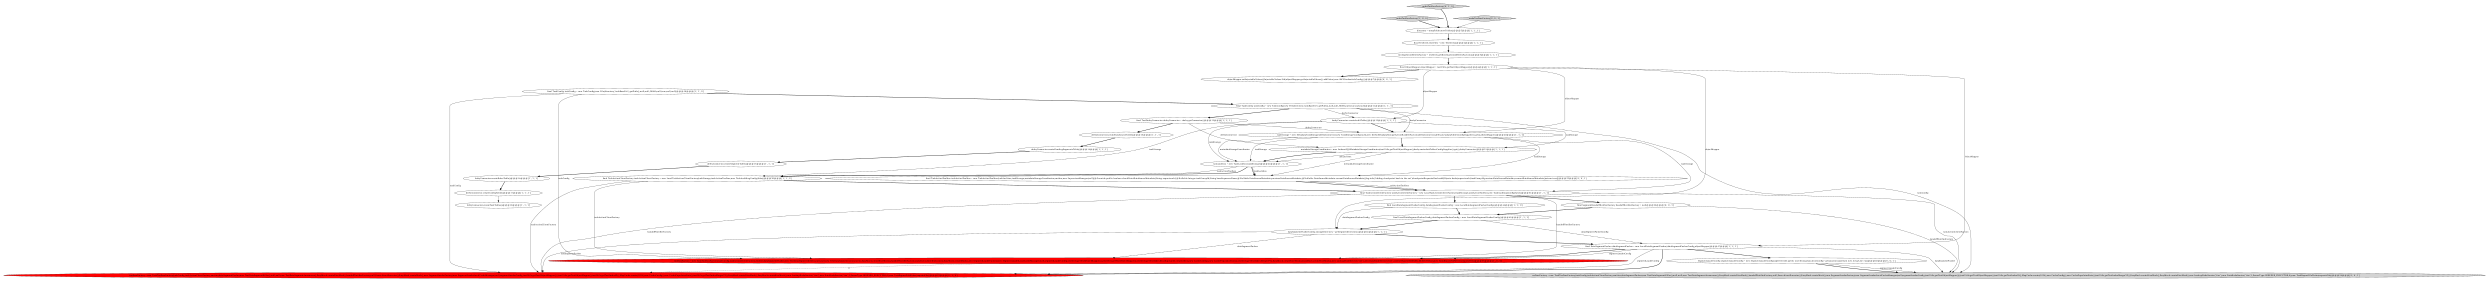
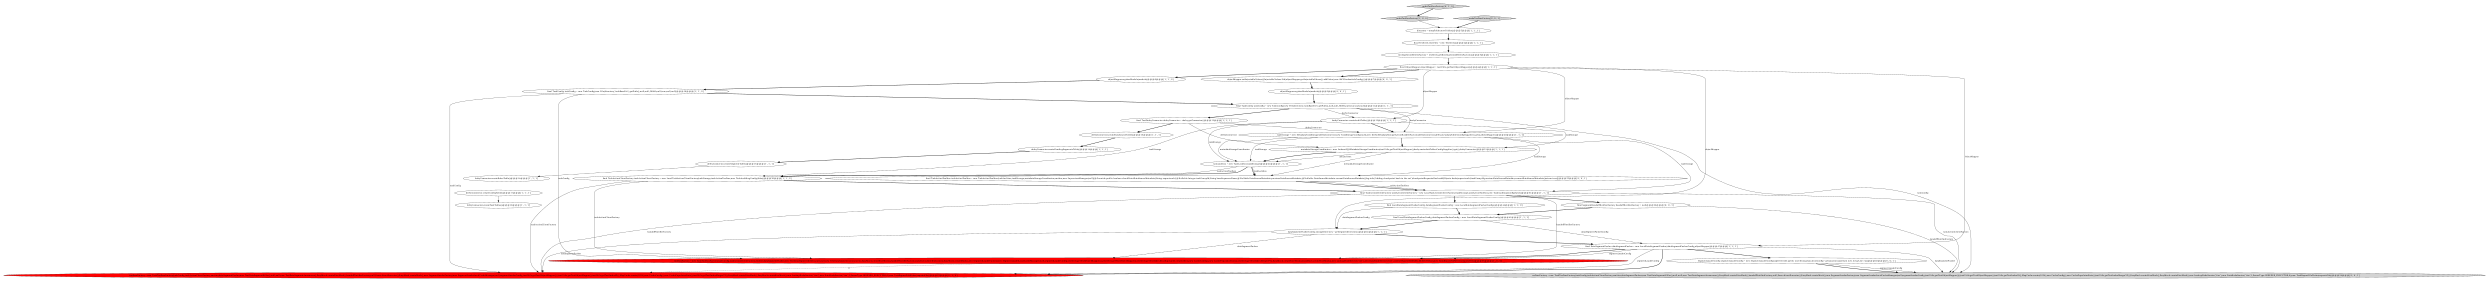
  digraph {
    fontname="PT Serif"
    node [fillcolor=white fontname="PT Serif" shape=ellipse style=filled]
    edge [fontname="PT Serif" style=solid]
    n1 [label="final DataSegmentPusher dataSegmentPusher = new LocalDataSegmentPusher(dataSegmentPusherConfig,objectMapper)@@@47@@@['1', '1', '1']"]
    n2 [fillcolor=red label="toolboxFactory = new TaskToolboxFactory(taskConfig,taskActionClientFactory,emitter,dataSegmentPusher,new TestDataSegmentKiller(),null,null,new TestDataSegmentAnnouncer(),EasyMock.createNiceMock(),handoffNotifierFactory,null,Execs.directExecutor(),EasyMock.createMock(),new SegmentLoaderFactory(new SegmentLoaderLocalCacheManager(null,segmentLoaderConfig,testUtils.getTestObjectMapper())),testUtils.getTestObjectMapper(),testUtils.getTestIndexIO(),MapCache.create(1024),new CacheConfig(),new CachePopulatorStats(),testUtils.getTestIndexMergerV9(),EasyMock.createNiceMock(),EasyMock.createNiceMock(),new LookupNodeService(\"tier\"),new DataNodeService(\"tier\",1,ServerType.INDEXER_EXECUTOR,0),new TaskReportFileWriter(reportsFile))@@@53@@@['0', '1', '0']"]
    n3 [label="SegmentLoaderConfig segmentLoaderConfig = new SegmentLoaderConfig(){@Override public List<StorageLocationConfig> getLocations(){return new ArrayList<>()}}@@@48@@@['0', '0', '1']"]
    n4 [fillcolor=red label="toolboxFactory = new TaskToolboxFactory(taskConfig,taskActionClientFactory,emitter,dataSegmentPusher,new TestDataSegmentKiller(),null,null,new TestDataSegmentAnnouncer(),EasyMock.createNiceMock(),handoffNotifierFactory,null,Execs.directExecutor(),EasyMock.createMock(),new SegmentLoaderFactory(new SegmentLoaderLocalCacheManager(null,segmentLoaderConfig,testUtils.getTestObjectMapper())),testUtils.getTestObjectMapper(),testUtils.getTestIndexIO(),MapCache.create(1024),new CacheConfig(),new CachePopulatorStats(),testUtils.getTestIndexMergerV9(),EasyMock.createNiceMock(),EasyMock.createNiceMock(),new LookupNodeService(\"tier\"),new DataNodeService(\"tier\",1,ServerType.INDEXER_EXECUTOR,0),new TaskReportFileWriter(reportsFile))@@@53@@@['1', '0', '0']"]
    n5 [fillcolor=lightgray label="toolboxFactory = new TaskToolboxFactory(taskConfig,taskActionClientFactory,emitter,dataSegmentPusher,new TestDataSegmentKiller(),null,null,new TestDataSegmentAnnouncer(),EasyMock.createNiceMock(),handoffNotifierFactory,null,Execs.directExecutor(),EasyMock.createMock(),new SegmentLoaderFactory(new SegmentLoaderLocalCacheManager(null,segmentLoaderConfig,testUtils.getTestObjectMapper())),testUtils.getTestObjectMapper(),testUtils.getTestIndexIO(),MapCache.create(1024),new CacheConfig(),new CachePopulatorStats(),testUtils.getTestIndexMergerV9(),EasyMock.createNiceMock(),EasyMock.createNiceMock(),new LookupNodeService(\"tier\"),new DataNodeService(\"tier\",1,ServerType.INDEXER_EXECUTOR,0),new TaskReportFileWriter(reportsFile))@@@54@@@['0', '0', '1']"]
    n6 [label="final TestUtils testUtils = new TestUtils()@@@4@@@['1', '1', '1']"]
    n7 [label="rowIngestionMetersFactory = testUtils.getRowIngestionMetersFactory()@@@5@@@['1', '1', '1']"]
    n8 [label="final ObjectMapper objectMapper = testUtils.getTestObjectMapper()@@@6@@@['1', '1', '1']"]
    n9 [label="metadataStorageCoordinator = new IndexerSQLMetadataStorageCoordinator(testUtils.getTestObjectMapper(),derby.metadataTablesConfigSupplier().get(),derbyConnector)@@@21@@@['1', '1', '1']"]
    n10 [label="taskLockbox = new TaskLockbox(taskStorage)@@@22@@@['1', '1', '1']"]
    n11 [label="final TaskActionToolbox taskActionToolbox = new TaskActionToolbox(taskLockbox,taskStorage,metadataStorageCoordinator,emitter,new SupervisorManager(null){@Override public boolean checkPointDataSourceMetadata(String supervisorId,@Nullable Integer taskGroupId,String baseSequenceName,@Nullable DataSourceMetadata previousDataSourceMetadata,@Nullable DataSourceMetadata currentDataSourceMetadata){log.info(\"Adding checkpoint hash to the set\")checkpointRequestsHash.add(Objects.hash(supervisorId,taskGroupId,previousDataSourceMetadata,currentDataSourceMetadata))return true}})@@@23@@@['0', '0', '1']"]
    n12 [label="final TaskActionClientFactory taskActionClientFactory = new LocalTaskActionClientFactory(taskStorage,taskActionToolbox,new TaskAuditLogConfig(false))@@@30@@@['1', '1', '0']"]
    n13 [label="final TaskActionClientFactory taskActionClientFactory = new LocalTaskActionClientFactory(taskStorage,taskActionToolbox,new TaskAuditLogConfig(false))@@@31@@@['1', '1', '1']"]
    n14 [label="final LocalDataSegmentPusherConfig dataSegmentPusherConfig = new LocalDataSegmentPusherConfig()@@@45@@@['1', '1', '1']"]
    n15 [label="dataSegmentPusherConfig.storageDirectory = getSegmentDirectory()@@@46@@@['1', '1', '1']"]
    n16 [label="derbyConnector.createSegmentTable()@@@15@@@['1', '1', '1']"]
    n17 [label="derbyConnector.createRulesTable()@@@16@@@['1', '1', '1']"]
    n18 [label="derbyConnector.createConfigTable()@@@17@@@['1', '1', '1']"]
+   n19 [label="objectMapper.registerModule(module)@@@9@@@['0', '0', '1']"]
    n20 [label="final TaskConfig taskConfig = new TaskConfig(new File(directory,\"taskBaseDir\").getPath(),null,null,50000,null,true,null,null)@@@11@@@['1', '1', '1']"]
    n21 [label="final TestDerbyConnector derbyConnector = derby.getConnector()@@@12@@@['1', '1', '1']"]
    n22 [label="derbyConnector.createAuditTable()@@@19@@@['1', '1', '1']"]
    n23 [label="taskStorage = new MetadataTaskStorage(derbyConnector,new TaskStorageConfig(null),new DerbyMetadataStorageActionHandlerFactory(derbyConnector,derby.metadataTablesConfigSupplier().get(),objectMapper))@@@20@@@['1', '1', '1']"]
    n24 [label="objectMapper.setInjectableValues(((InjectableValues.Std)objectMapper.getInjectableValues()).addValue(,new AWSCredentialsConfig()))@@@7@@@['0', '0', '1']"]
    n25 [label="final SegmentHandoffNotifierFactory handoffNotifierFactory = null@@@32@@@['0', '0', '1']"]
    n26 [label="final LocalDataSegmentPusherConfig dataSegmentPusherConfig = new LocalDataSegmentPusherConfig()@@@44@@@['1', '1', '0']"]
    n27 [label="derbyConnector.createDataSourceTable()@@@13@@@['1', '1', '1']"]
    n28 [label="derbyConnector.createTaskTables()@@@18@@@['1', '1', '1']"]
    n29 [label="derbyConnector.createPendingSegmentsTable()@@@14@@@['1', '1', '1']"]
    n30 [fillcolor=lightgray label="makeToolboxFactory['1', '0', '0']" shape=diamond]
    n31 [label="directory = tempFolder.newFolder()@@@3@@@['1', '1', '1']"]
    n32 [fillcolor=lightgray label="makeToolboxFactory['0', '1', '0']" shape=diamond]
    n33 [fillcolor=lightgray label="makeToolboxFactory['0', '0', '1']" shape=diamond]
+   n34 [label="objectMapper.registerModule(module)@@@8@@@['1', '1', '0']"]
    n35 [label="final TaskConfig taskConfig = new TaskConfig(new File(directory,\"taskBaseDir\").getPath(),null,null,50000,null,true,null,null)@@@10@@@['1', '1', '0']"]
    n1 -> n2 [label=segmentLoaderConfig]
    n1 -> n2 [style=bold]
    n1 -> n3 [style=bold]
    n1 -> n4 [label=segmentLoaderConfig]
    n1 -> n4 [style=bold]
    n1 -> n5 [label=dataSegmentPusher]
    n3 -> n5 [label=segmentLoaderConfig]
    n3 -> n5 [style=bold]
    n4 -> n2 [label=0 style=dashed]
    n6 -> n7 [style=bold]
    n7 -> n8 [style=bold]
    n8 -> n1 [label=objectMapper]
    n8 -> n15 [label=objectMapper]
    n8 -> n22 [label=objectMapper]
    n8 -> n23 [label=objectMapper]
    n8 -> n24 [style=bold]
+   n8 -> n34 [style=bold]
    n9 -> n10 [style=bold]
    n9 -> n10 [label=taskLockbox]
    n9 -> n11 [label=metadataStorageCoordinator]
    n10 -> n11 [style=bold]
    n10 -> n11 [label=taskLockbox]
    n10 -> n12 [label=taskActionToolbox]
    n10 -> n12 [style=bold]
    n11 -> n13 [style=bold]
    n11 -> n13 [label=taskActionToolbox]
    n12 -> n2 [label=taskActionClientFactory]
    n12 -> n4 [label=taskActionClientFactory]
    n12 -> n13 [style=bold]
    n13 -> n2 [label=handoffNotifierFactory]
    n13 -> n4 [label=handoffNotifierFactory]
    n13 -> n5 [label=taskActionClientFactory]
    n13 -> n25 [style=bold]
    n13 -> n26 [style=bold]
    n14 -> n1 [label=dataSegmentPusherConfig]
    n14 -> n15 [style=bold]
    n15 -> n1 [style=bold]
    n15 -> n2 [label=dataSegmentPusher]
    n15 -> n4 [label=dataSegmentPusher]
-   n16 -> n17 [style=bold]
-   n17 -> n18 [style=bold]
+   n16 -> n17
    n18 -> n28
+   n19 -> n20 [style=bold]
    n20 -> n5 [label=taskConfig]
    n20 -> n21 [style=bold]
    n20 -> n22 [label=derbyConnector]
    n20 -> n23 [label=derbyConnector]
    n21 -> n9 [label=derbyConnector]
    n21 -> n23 [label=derbyConnector]
    n21 -> n27 [style=bold]
    n22 -> n9 [label=taskStorage]
    n22 -> n10 [label=taskStorage]
    n22 -> n12 [label=taskStorage]
    n22 -> n23 [style=bold]
    n23 -> n9 [style=bold]
    n23 -> n10 [label=metadataStorageCoordinator]
    n23 -> n10 [label=taskStorage]
    n23 -> n11 [label=taskStorage]
    n23 -> n13 [label=taskStorage]
+   n24 -> n19 [style=bold]
    n25 -> n5 [label=handoffNotifierFactory]
    n25 -> n14 [style=bold]
    n26 -> n14 [style=bold]
    n26 -> n15 [label=dataSegmentPusherConfig]
    n27 -> n29 [style=bold]
    n29 -> n16 [style=bold]
-   n30 -> n31 [style=bold]
+   n30 -> n31
    n31 -> n6 [style=bold]
-   n32 -> n31 [style=bold]
-   n33 -> n31
+   n32 -> n30 [style=bold]
+   n33 -> n31 [style=bold]
+   n34 -> n35 [style=bold]
    n35 -> n2 [label=taskConfig]
    n35 -> n4 [label=taskConfig]
    n35 -> n20 [style=bold]
  }
